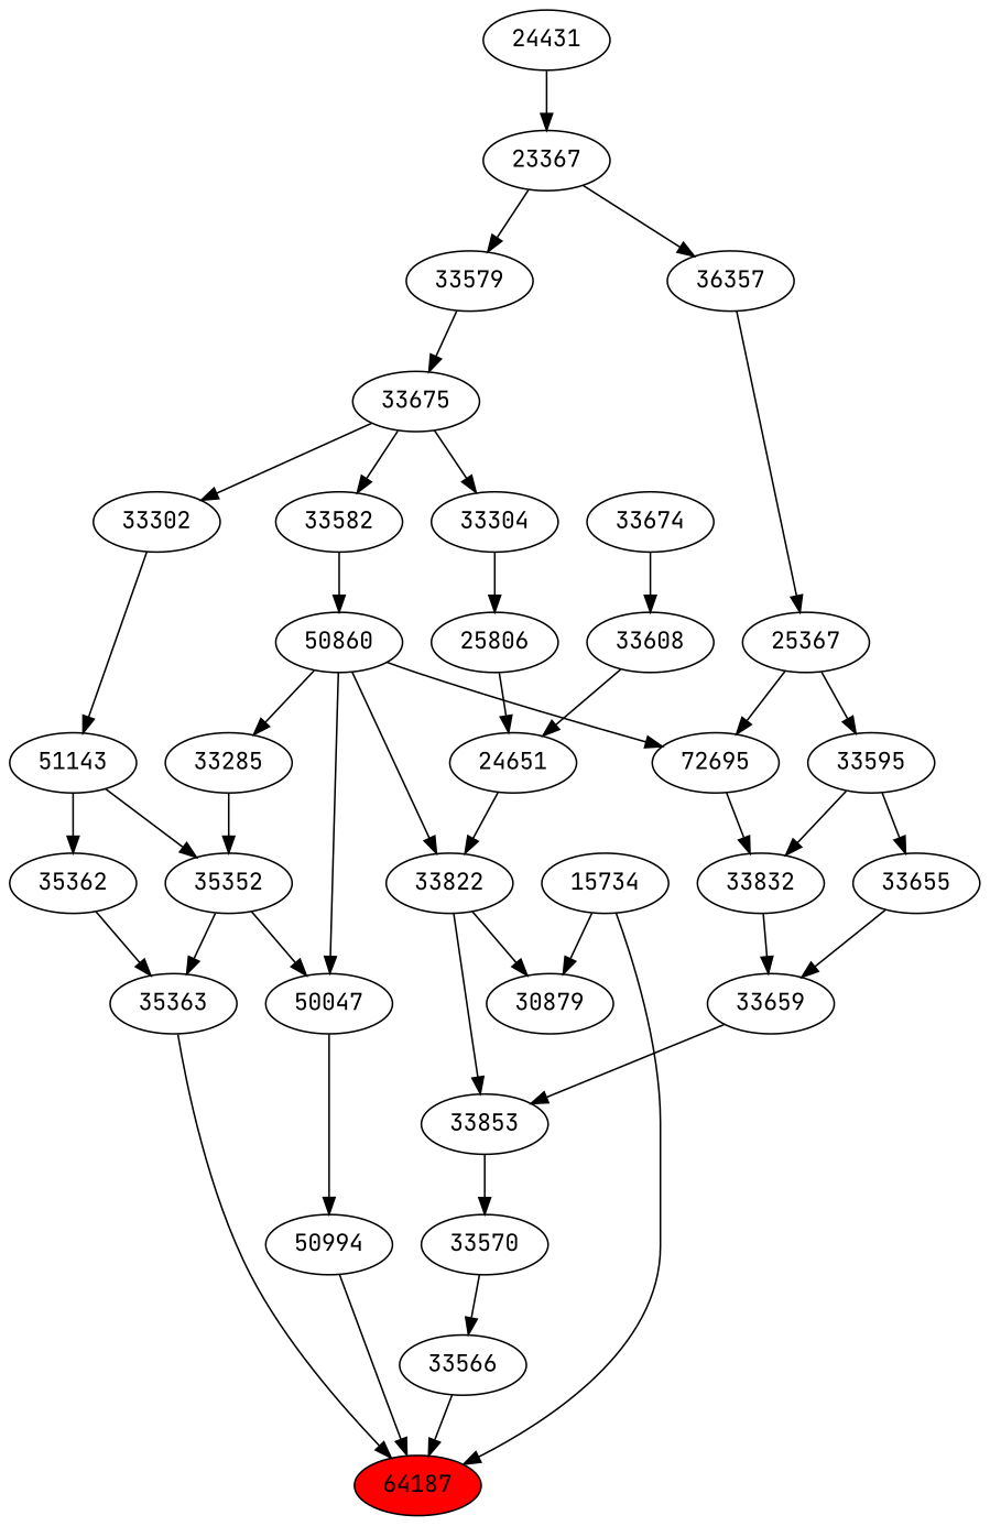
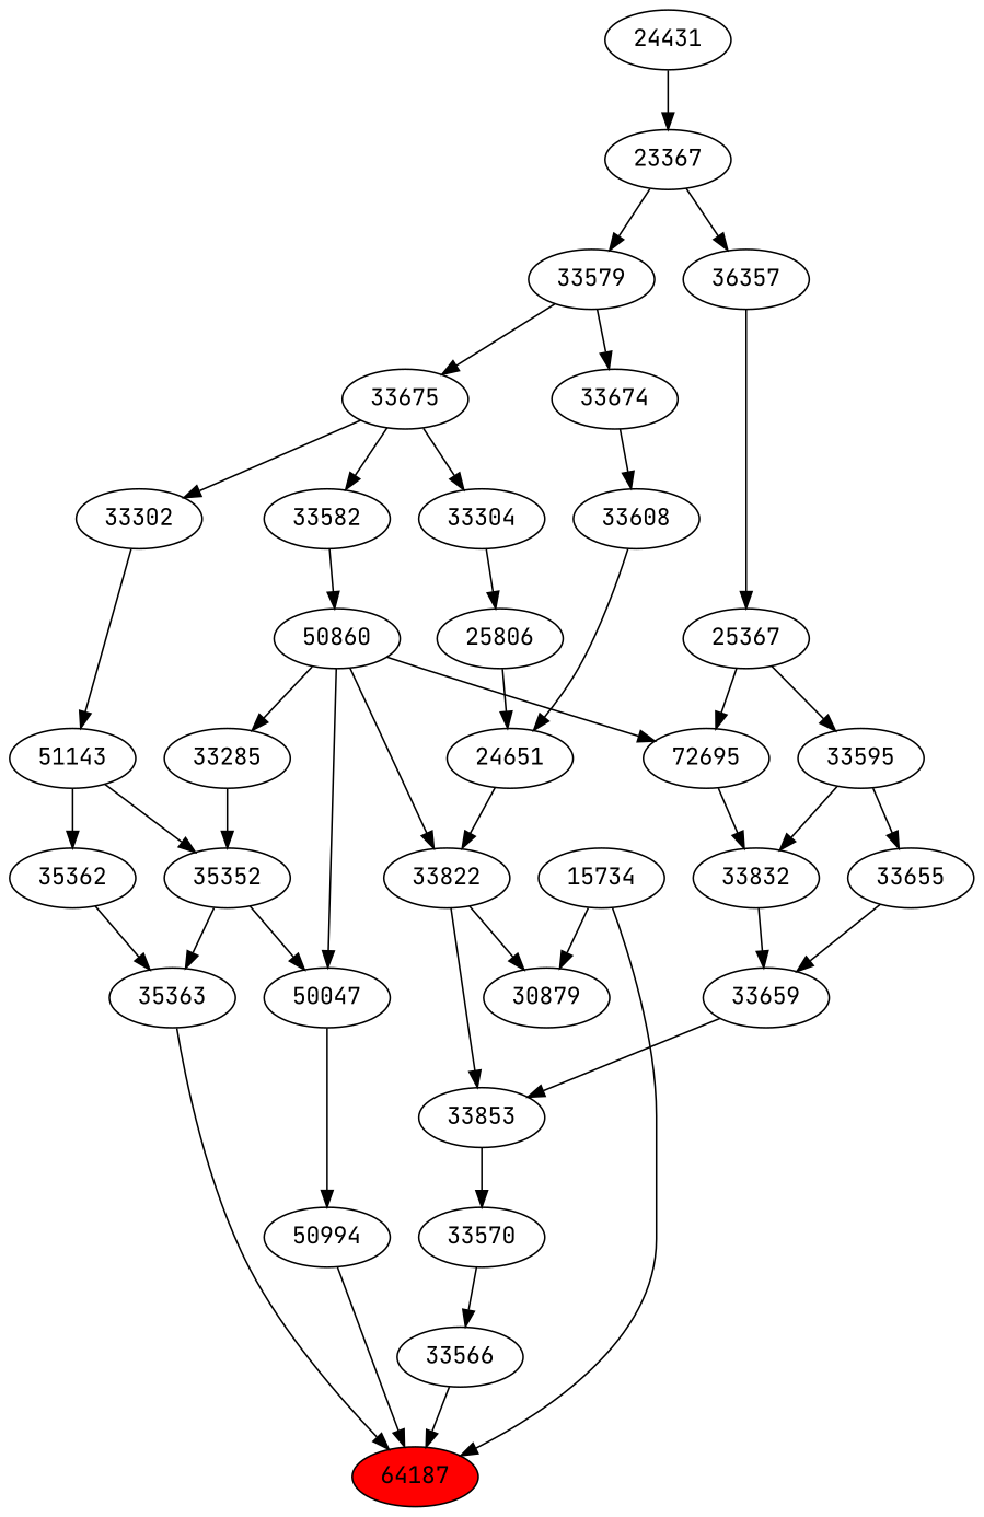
  strict digraph {
    fontname="JetBrains Mono"
    node [fontname="JetBrains Mono"]
    edge [fontname="JetBrains Mono"]
    n1 [fillcolor=red label=64187 style=filled]
    n2 [label=35363]
    n3 [label=33566]
    n4 [label=50994]
    n5 [label=15734]
    n6 [label=30879]
    n7 [label=35362]
    n8 [label=35352]
    n9 [label=50047]
    n10 [label=33570]
    n11 [label=51143]
    n12 [label=33285]
    n13 [label=33853]
    n14 [label=50860]
    n15 [label=33822]
    n16 [label=72695]
    n17 [label=33832]
    n18 [label=33302]
    n19 [label=33659]
    n20 [label=33582]
    n21 [label=24651]
    n22 [label=33675]
    n23 [label=33304]
    n24 [label=25806]
    n25 [label=33655]
    n26 [label=33608]
    n27 [label=33579]
    n28 [label=33674]
    n29 [label=33595]
    n30 [label=36357]
    n31 [label=25367]
    n32 [label=23367]
    n33 [label=24431]
    n2 -> n1
    n3 -> n1
    n4 -> n1
    n5 -> n1
    n5 -> n6
    n7 -> n2
    n8 -> n2
    n8 -> n9
    n9 -> n4
    n10 -> n3
    n11 -> n7
    n11 -> n8
    n12 -> n8
    n13 -> n10
    n14 -> n9
    n14 -> n12
    n14 -> n15
    n14 -> n16
    n15 -> n6
    n15 -> n13
    n16 -> n17
    n17 -> n19
    n18 -> n11
    n19 -> n13
    n20 -> n14
    n21 -> n15
    n22 -> n18
    n22 -> n20
    n22 -> n23
    n23 -> n24
    n24 -> n21
    n25 -> n19
    n26 -> n21
    n27 -> n22
+   n27 -> n28
    n28 -> n26
    n29 -> n17
    n29 -> n25
    n30 -> n31
    n31 -> n16
    n31 -> n29
    n32 -> n27
    n32 -> n30
    n33 -> n32
  }
